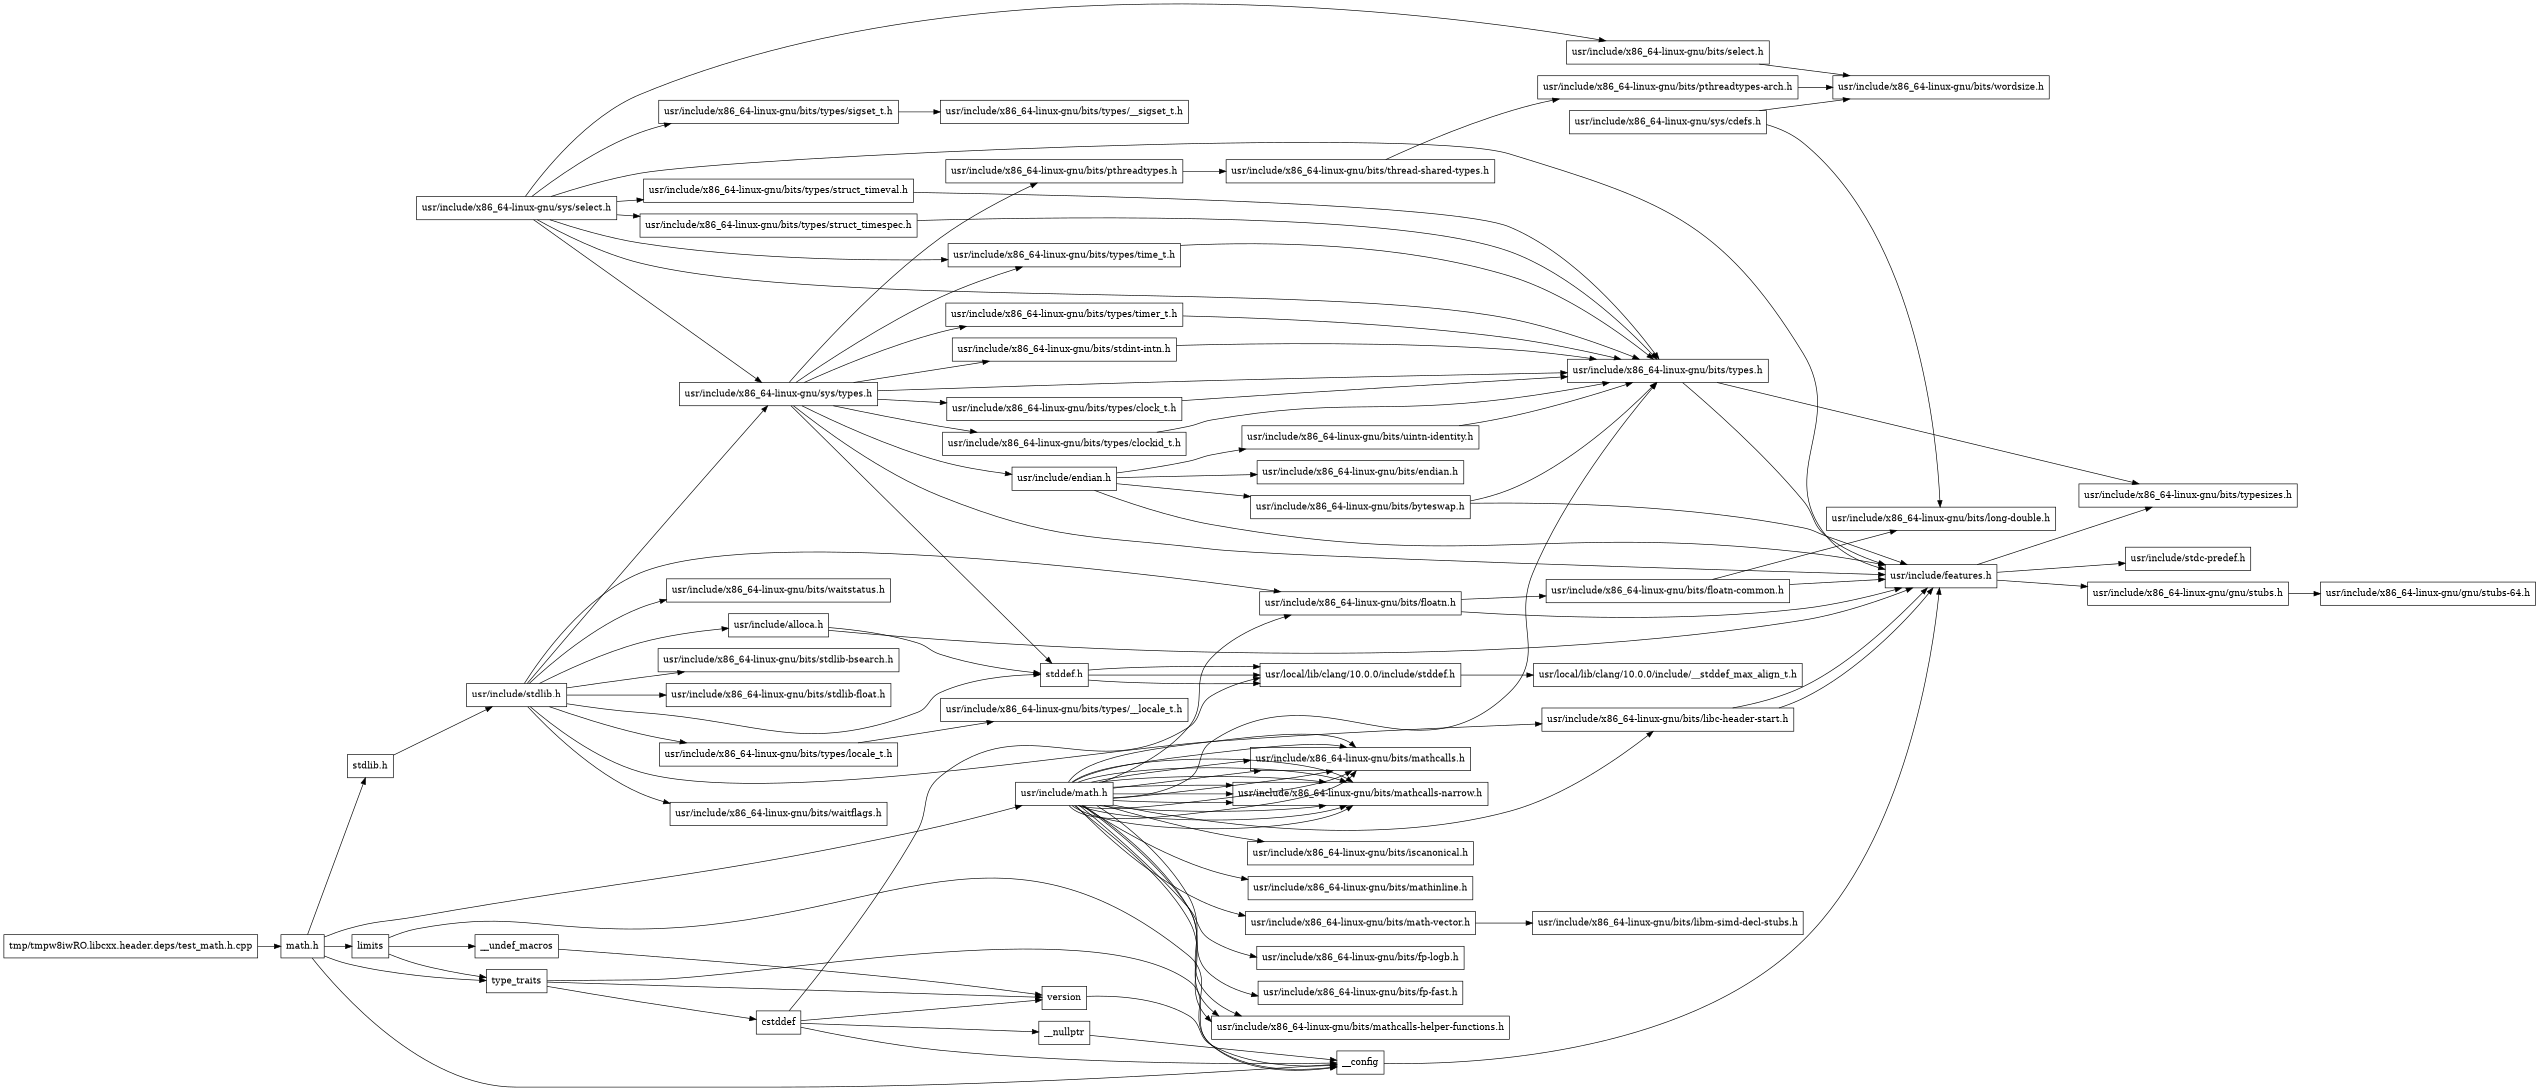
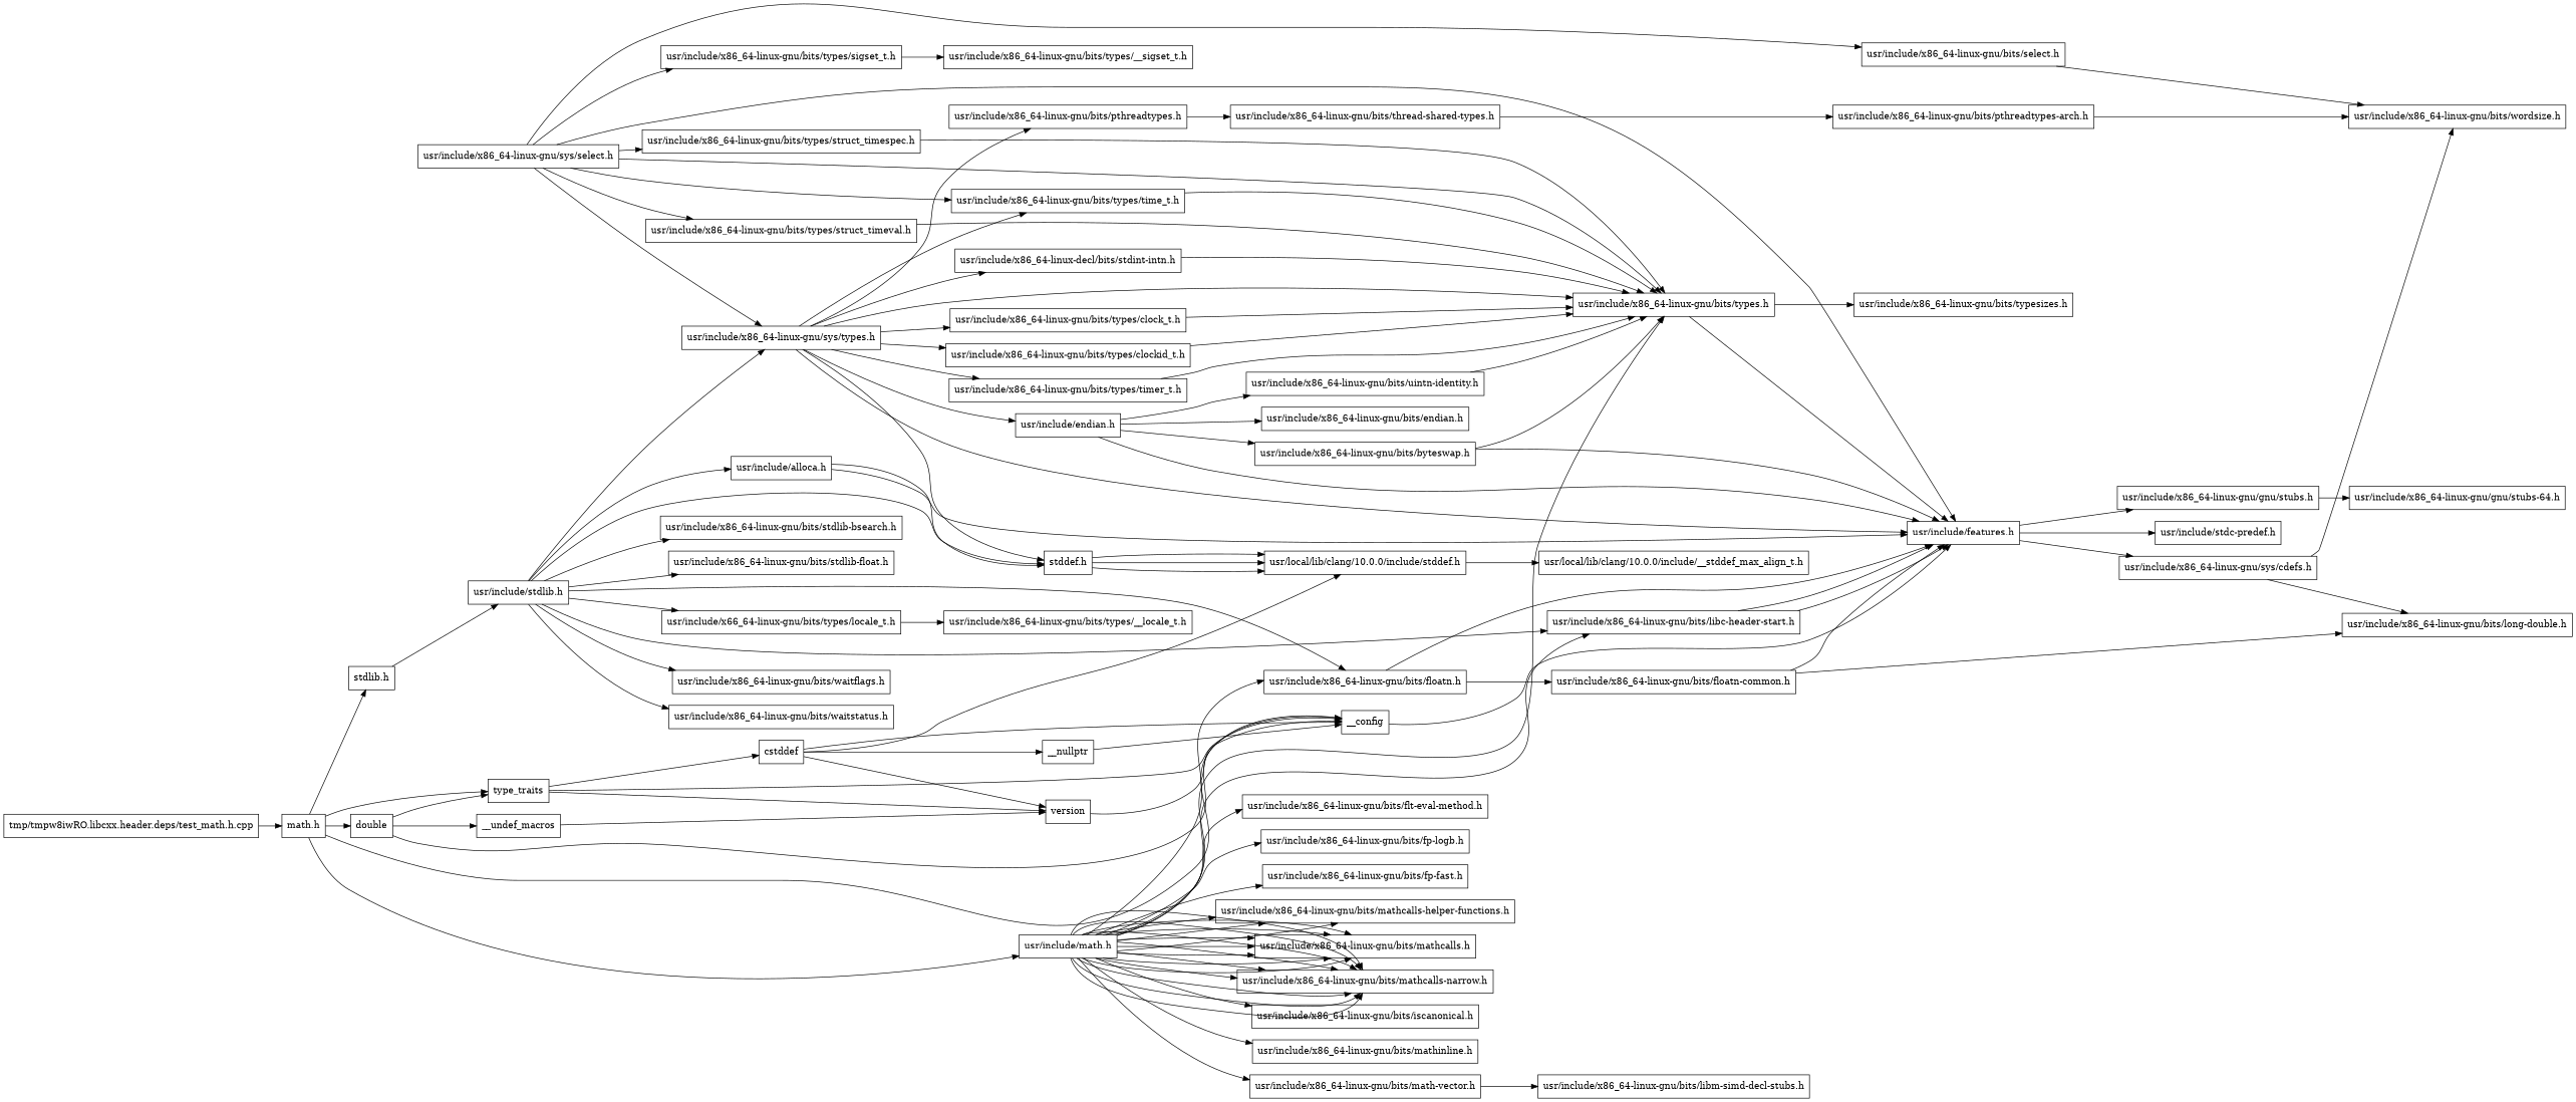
  digraph {
    rankdir=LR
    node [shape=box]
    n1 [label="math.h"]
    n2 [label=__config]
    n3 [label="stdlib.h"]
    n4 [label="usr/include/math.h"]
    n5 [label=type_traits]
-   n6 [label=limits]
+   n6 [label=double]
    n7 [label="usr/include/features.h"]
    n8 [label="usr/include/stdlib.h"]
    n9 [label="usr/include/x86_64-linux-gnu/bits/libc-header-start.h"]
    n10 [label="usr/include/x86_64-linux-gnu/bits/floatn.h"]
    n11 [label="usr/include/x86_64-linux-gnu/bits/types.h"]
    n12 [label="usr/include/x86_64-linux-gnu/bits/math-vector.h"]
+   n13 [label="usr/include/x86_64-linux-gnu/bits/flt-eval-method.h"]
    n14 [label="usr/include/x86_64-linux-gnu/bits/fp-logb.h"]
    n15 [label="usr/include/x86_64-linux-gnu/bits/fp-fast.h"]
    n16 [label="usr/include/x86_64-linux-gnu/bits/mathcalls-helper-functions.h"]
    n17 [label="usr/include/x86_64-linux-gnu/bits/mathcalls.h"]
    n18 [label="usr/include/x86_64-linux-gnu/bits/mathcalls-narrow.h"]
    n19 [label="usr/include/x86_64-linux-gnu/bits/iscanonical.h"]
    n20 [label="usr/include/x86_64-linux-gnu/bits/mathinline.h"]
    n21 [label=cstddef]
    n22 [label=version]
    n23 [label=__undef_macros]
    n24 [label="tmp/tmpw8iwRO.libcxx.header.deps/test_math.h.cpp"]
    n25 [label="usr/include/stdc-predef.h"]
    n26 [label="usr/include/x86_64-linux-gnu/sys/cdefs.h"]
    n27 [label="usr/include/x86_64-linux-gnu/gnu/stubs.h"]
    n28 [label="usr/include/x86_64-linux-gnu/bits/wordsize.h"]
    n29 [label="usr/include/x86_64-linux-gnu/bits/long-double.h"]
    n30 [label="usr/include/x86_64-linux-gnu/gnu/stubs-64.h"]
    n31 [label="stddef.h"]
    n32 [label="usr/include/x86_64-linux-gnu/bits/waitflags.h"]
    n33 [label="usr/include/x86_64-linux-gnu/bits/waitstatus.h"]
-   n34 [label="usr/include/x86_64-linux-gnu/bits/types/locale_t.h"]
+   n34 [label="usr/include/x66_64-linux-gnu/bits/types/locale_t.h"]
    n35 [label="usr/include/x86_64-linux-gnu/sys/types.h"]
    n36 [label="usr/include/alloca.h"]
    n37 [label="usr/include/x86_64-linux-gnu/bits/stdlib-bsearch.h"]
    n38 [label="usr/include/x86_64-linux-gnu/bits/stdlib-float.h"]
    n39 [label="usr/local/lib/clang/10.0.0/include/stddef.h"]
    n40 [label="usr/include/x86_64-linux-gnu/bits/floatn-common.h"]
    n41 [label="usr/include/x86_64-linux-gnu/bits/types/__locale_t.h"]
    n42 [label="usr/include/x86_64-linux-gnu/bits/types/clock_t.h"]
    n43 [label="usr/include/x86_64-linux-gnu/bits/types/clockid_t.h"]
    n44 [label="usr/include/x86_64-linux-gnu/bits/types/time_t.h"]
    n45 [label="usr/include/x86_64-linux-gnu/bits/types/timer_t.h"]
-   n46 [label="usr/include/x86_64-linux-gnu/bits/stdint-intn.h"]
+   n46 [label="usr/include/x86_64-linux-decl/bits/stdint-intn.h"]
    n47 [label="usr/include/endian.h"]
    n48 [label="usr/include/x86_64-linux-gnu/bits/pthreadtypes.h"]
    n49 [label="usr/local/lib/clang/10.0.0/include/__stddef_max_align_t.h"]
    n50 [label="usr/include/x86_64-linux-gnu/bits/typesizes.h"]
    n51 [label="usr/include/x86_64-linux-gnu/bits/endian.h"]
    n52 [label="usr/include/x86_64-linux-gnu/bits/byteswap.h"]
    n53 [label="usr/include/x86_64-linux-gnu/bits/uintn-identity.h"]
    n54 [label="usr/include/x86_64-linux-gnu/sys/select.h"]
    n55 [label="usr/include/x86_64-linux-gnu/bits/select.h"]
    n56 [label="usr/include/x86_64-linux-gnu/bits/types/sigset_t.h"]
    n57 [label="usr/include/x86_64-linux-gnu/bits/types/struct_timeval.h"]
    n58 [label="usr/include/x86_64-linux-gnu/bits/types/struct_timespec.h"]
    n59 [label="usr/include/x86_64-linux-gnu/bits/thread-shared-types.h"]
    n60 [label="usr/include/x86_64-linux-gnu/bits/types/__sigset_t.h"]
    n61 [label="usr/include/x86_64-linux-gnu/bits/pthreadtypes-arch.h"]
    n62 [label="usr/include/x86_64-linux-gnu/bits/libm-simd-decl-stubs.h"]
    n63 [label=__nullptr]
    n1 -> n2
    n1 -> n3
    n1 -> n4
    n1 -> n5
    n1 -> n6
    n2 -> n7
    n3 -> n8
    n4 -> n9
    n4 -> n10
    n4 -> n11
    n4 -> n12
+   n4 -> n13
    n4 -> n14
    n4 -> n15
    n4 -> n16
    n4 -> n16
    n4 -> n16
    n4 -> n17
    n4 -> n17
    n4 -> n17
    n4 -> n17
    n4 -> n17
    n4 -> n17
    n4 -> n17
    n4 -> n18
    n4 -> n18
    n4 -> n18
    n4 -> n18
    n4 -> n18
    n4 -> n18
    n4 -> n18
    n4 -> n18
    n4 -> n18
    n4 -> n19
    n4 -> n20
    n5 -> n2
    n5 -> n21
    n5 -> n22
    n6 -> n2
    n6 -> n5
    n6 -> n23
    n7 -> n25
-   n7 -> n50
+   n7 -> n26
    n7 -> n27
    n8 -> n9
    n8 -> n10
    n8 -> n31
    n8 -> n32
    n8 -> n33
    n8 -> n34
    n8 -> n35
    n8 -> n36
    n8 -> n37
    n8 -> n38
    n9 -> n7
    n9 -> n7
    n10 -> n7
    n10 -> n40
    n11 -> n7
    n11 -> n50
    n12 -> n62
    n21 -> n2
    n21 -> n22
    n21 -> n39
    n21 -> n63
    n22 -> n2
    n23 -> n22
    n24 -> n1
    n26 -> n28
    n26 -> n29
    n27 -> n30
    n31 -> n39
    n31 -> n39
    n31 -> n39
    n34 -> n41
    n35 -> n7
    n35 -> n11
    n35 -> n31
    n35 -> n42
    n35 -> n43
    n35 -> n44
    n35 -> n45
    n35 -> n46
    n35 -> n47
    n35 -> n48
    n36 -> n7
    n36 -> n31
    n39 -> n49
    n40 -> n7
    n40 -> n29
    n42 -> n11
    n43 -> n11
    n44 -> n11
    n45 -> n11
    n46 -> n11
    n47 -> n7
    n47 -> n51
    n47 -> n52
    n47 -> n53
    n48 -> n59
    n52 -> n7
    n52 -> n11
    n53 -> n11
    n54 -> n7
    n54 -> n11
    n54 -> n35
    n54 -> n44
    n54 -> n55
    n54 -> n56
    n54 -> n57
    n54 -> n58
    n55 -> n28
    n56 -> n60
    n57 -> n11
    n58 -> n11
    n59 -> n61
    n61 -> n28
    n63 -> n2
  }
